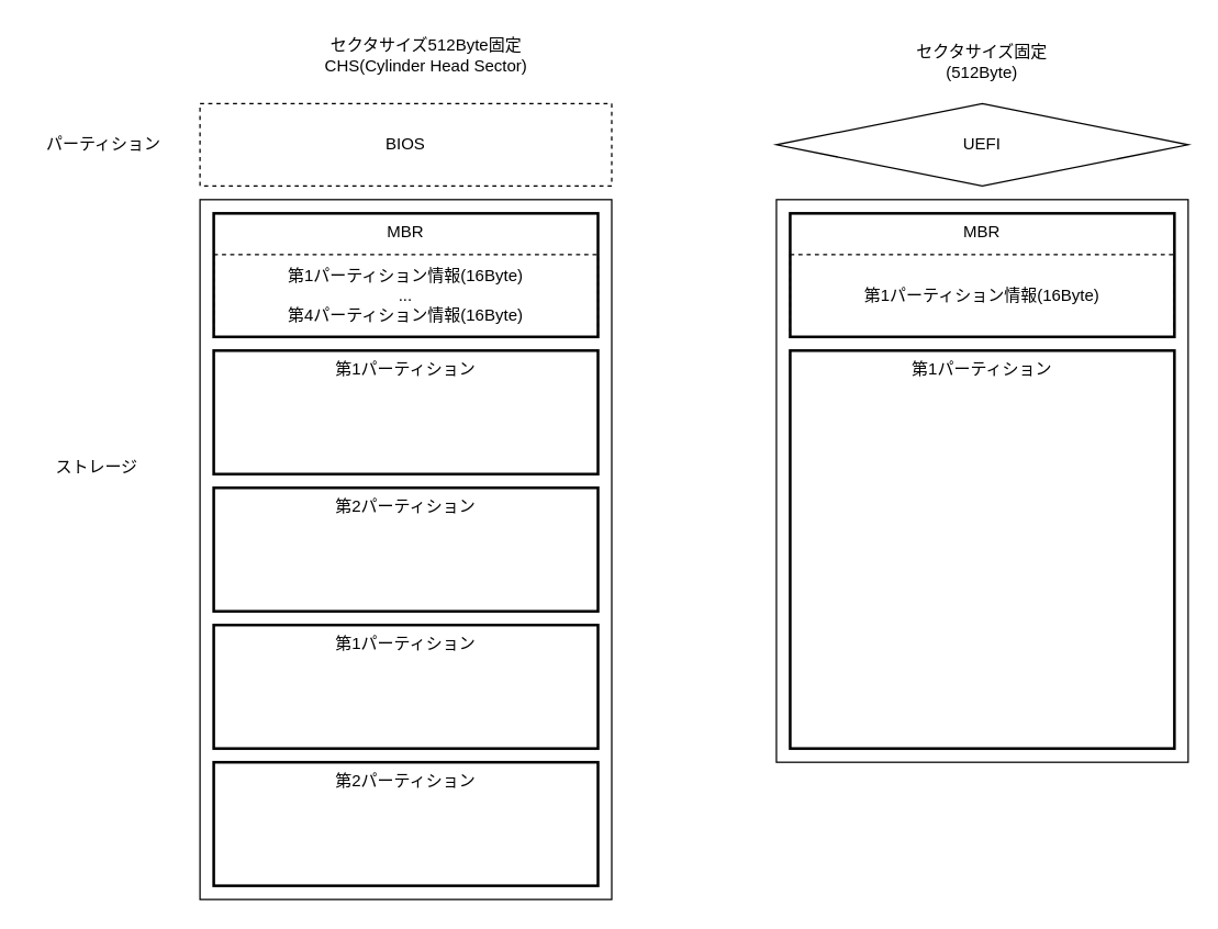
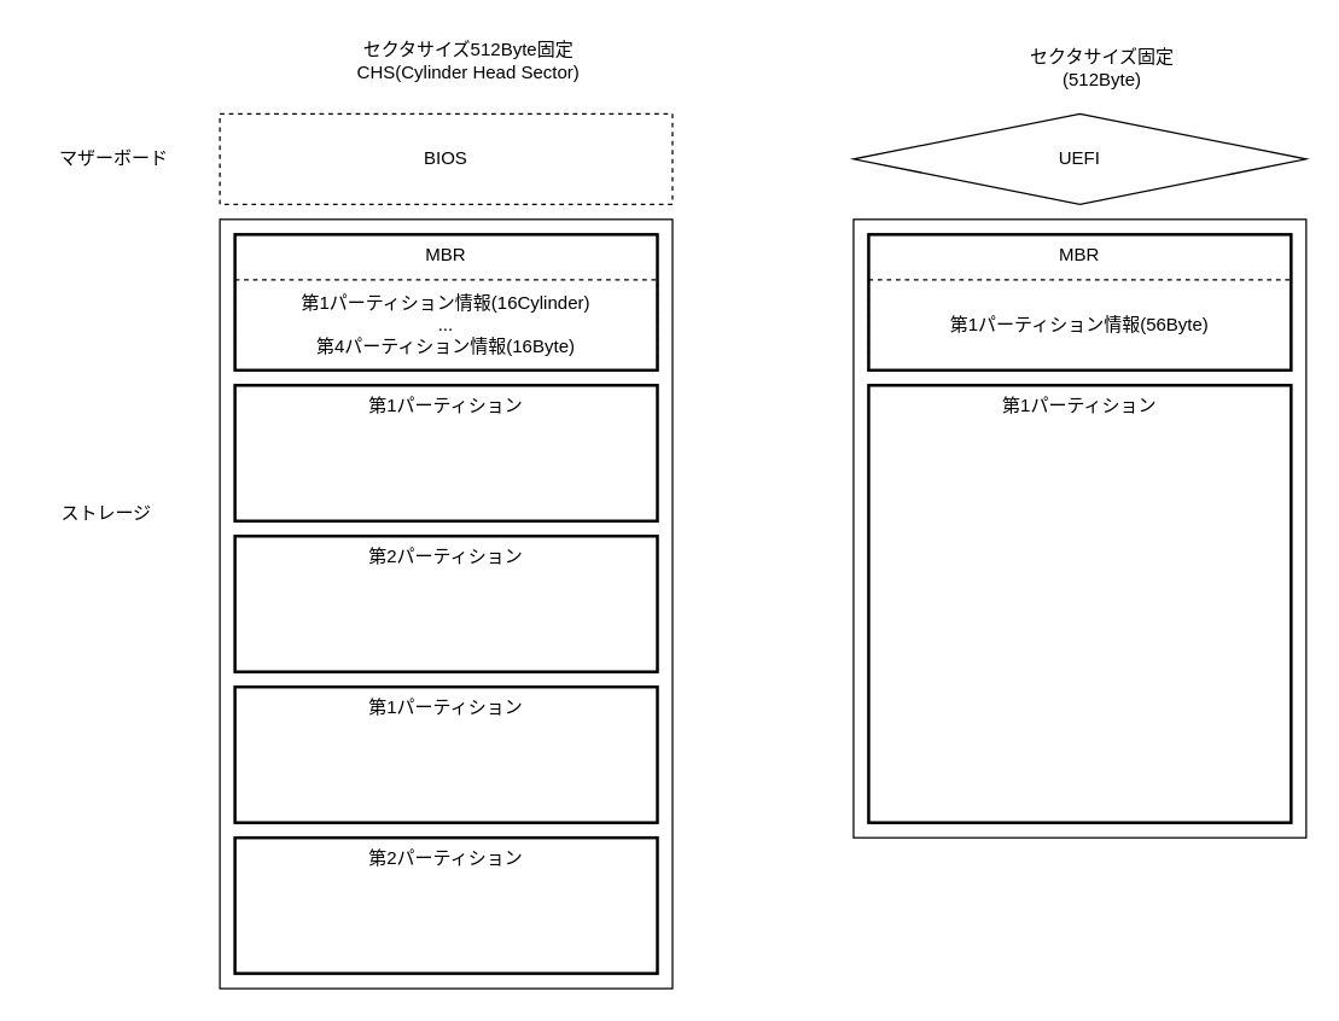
  <mxCell id="0" />
  <mxCell id="1" parent="0" />
  <mxCell id="2" value="BIOS" style="rounded=0;whiteSpace=wrap;html=1;dashed=1;" parent="1" vertex="1"><mxGeometry x="145" y="75" width="300" height="60" as="geometry" /></mxCell>
  <mxCell id="3" value="UEFI" style="rhombus;whiteSpace=wrap;html=1;" parent="1" vertex="1"><mxGeometry x="565" y="75" width="300" height="60" as="geometry" /></mxCell>
  <mxCell id="4" value="" style="rounded=0;whiteSpace=wrap;html=1;align=center;verticalAlign=top;" parent="1" vertex="1"><mxGeometry x="145" y="145" width="300" height="510" as="geometry" /></mxCell>
  <mxCell id="5" value="MBR" style="rounded=0;whiteSpace=wrap;html=1;fontColor=#000000;align=center;verticalAlign=top;strokeWidth=2;fillColor=none;" parent="1" vertex="1"><mxGeometry x="155" y="155" width="280" height="90" as="geometry" /></mxCell>
- <mxCell id="6" value="パーティション" style="text;html=1;strokeColor=none;fillColor=none;align=center;verticalAlign=middle;whiteSpace=wrap;rounded=0;fontColor=#000000;" parent="1" vertex="1"><mxGeometry x="25" y="95" width="100" height="20" as="geometry" /></mxCell>
+ <mxCell id="6" value="マザーボード" style="text;html=1;strokeColor=none;fillColor=none;align=center;verticalAlign=middle;whiteSpace=wrap;rounded=0;fontColor=#000000;" parent="1" vertex="1"><mxGeometry x="25" y="95" width="100" height="20" as="geometry" /></mxCell>
  <mxCell id="7" value="ストレージ" style="text;html=1;strokeColor=none;fillColor=none;align=center;verticalAlign=middle;whiteSpace=wrap;rounded=0;fontColor=#000000;" parent="1" vertex="1"><mxGeometry x="20" y="330" width="100" height="20" as="geometry" /></mxCell>
  <mxCell id="8" value="" style="rounded=0;whiteSpace=wrap;html=1;align=center;verticalAlign=top;" parent="1" vertex="1"><mxGeometry x="565" y="145" width="300" height="410" as="geometry" /></mxCell>
- <mxCell id="9" value="&lt;div&gt;&lt;/div&gt;第1パーティション情報(16Byte)&lt;br&gt;...&lt;br&gt;第4パーティション情報(16Byte)" style="text;html=1;fillColor=none;align=center;verticalAlign=middle;whiteSpace=wrap;rounded=0;shadow=0;sketch=0;fontColor=#000000;strokeColor=#000000;dashed=1;" parent="1" vertex="1"><mxGeometry x="155" y="185" width="280" height="60" as="geometry" /></mxCell>
+ <mxCell id="9" value="&lt;div&gt;&lt;/div&gt;第1パーティション情報(16Cylinder)&lt;br&gt;...&lt;br&gt;第4パーティション情報(16Byte)" style="text;html=1;fillColor=none;align=center;verticalAlign=middle;whiteSpace=wrap;rounded=0;shadow=0;sketch=0;fontColor=#000000;strokeColor=#000000;dashed=1;" parent="1" vertex="1"><mxGeometry x="155" y="185" width="280" height="60" as="geometry" /></mxCell>
  <mxCell id="10" value="第1パーティション" style="rounded=0;whiteSpace=wrap;html=1;fontColor=#000000;align=center;verticalAlign=top;strokeWidth=2;fillColor=none;" parent="1" vertex="1"><mxGeometry x="155" y="255" width="280" height="90" as="geometry" /></mxCell>
  <mxCell id="11" value="第2パーティション" style="rounded=0;whiteSpace=wrap;html=1;fontColor=#000000;align=center;verticalAlign=top;strokeWidth=2;fillColor=none;" parent="1" vertex="1"><mxGeometry x="155" y="355" width="280" height="90" as="geometry" /></mxCell>
  <mxCell id="12" value="MBR" style="rounded=0;whiteSpace=wrap;html=1;fontColor=#000000;align=center;verticalAlign=top;strokeWidth=2;fillColor=none;" parent="1" vertex="1"><mxGeometry x="575" y="155" width="280" height="90" as="geometry" /></mxCell>
- <mxCell id="13" value="&lt;div&gt;&lt;/div&gt;第1パーティション情報(16Byte)" style="text;html=1;fillColor=none;align=center;verticalAlign=middle;whiteSpace=wrap;rounded=0;shadow=0;sketch=0;fontColor=#000000;strokeColor=#000000;dashed=1;" parent="1" vertex="1"><mxGeometry x="575" y="185" width="280" height="60" as="geometry" /></mxCell>
+ <mxCell id="13" value="&lt;div&gt;&lt;/div&gt;第1パーティション情報(56Byte)" style="text;html=1;fillColor=none;align=center;verticalAlign=middle;whiteSpace=wrap;rounded=0;shadow=0;sketch=0;fontColor=#000000;strokeColor=#000000;dashed=1;" parent="1" vertex="1"><mxGeometry x="575" y="185" width="280" height="60" as="geometry" /></mxCell>
  <mxCell id="14" value="第1パーティション" style="rounded=0;whiteSpace=wrap;html=1;fontColor=#000000;align=center;verticalAlign=top;strokeWidth=2;fillColor=none;" parent="1" vertex="1"><mxGeometry x="575" y="255" width="280" height="290" as="geometry" /></mxCell>
  <mxCell id="15" value="セクタサイズ512Byte固定&lt;br&gt;CHS(Cylinder Head Sector)" style="text;html=1;strokeColor=none;fillColor=none;align=center;verticalAlign=middle;whiteSpace=wrap;rounded=0;fontColor=#000000;" parent="1" vertex="1"><mxGeometry x="160" y="20" width="300" height="40" as="geometry" /></mxCell>
- <mxCell id="16" value="セクタサイズ固定&lt;br&gt;(512Byte)" style="text;html=1;strokeColor=none;fillColor=none;align=center;verticalAlign=middle;whiteSpace=wrap;rounded=0;fontColor=#000000;" parent="1" vertex="1"><mxGeometry x="565" y="25" width="300" height="40" as="geometry" /></mxCell>
+ <mxCell id="16" value="セクタサイズ固定&lt;br&gt;(512Byte)" style="text;html=1;strokeColor=none;fillColor=none;align=center;verticalAlign=middle;whiteSpace=wrap;rounded=0;fontColor=#000000;" parent="1" vertex="1"><mxGeometry x="580" y="25" width="300" height="40" as="geometry" /></mxCell>
  <mxCell id="17" value="第1パーティション" style="rounded=0;whiteSpace=wrap;html=1;fontColor=#000000;align=center;verticalAlign=top;strokeWidth=2;fillColor=none;" vertex="1" parent="1"><mxGeometry x="155" y="455" width="280" height="90" as="geometry" /></mxCell>
  <mxCell id="18" value="第2パーティション" style="rounded=0;whiteSpace=wrap;html=1;fontColor=#000000;align=center;verticalAlign=top;strokeWidth=2;fillColor=none;" vertex="1" parent="1"><mxGeometry x="155" y="555" width="280" height="90" as="geometry" /></mxCell>
